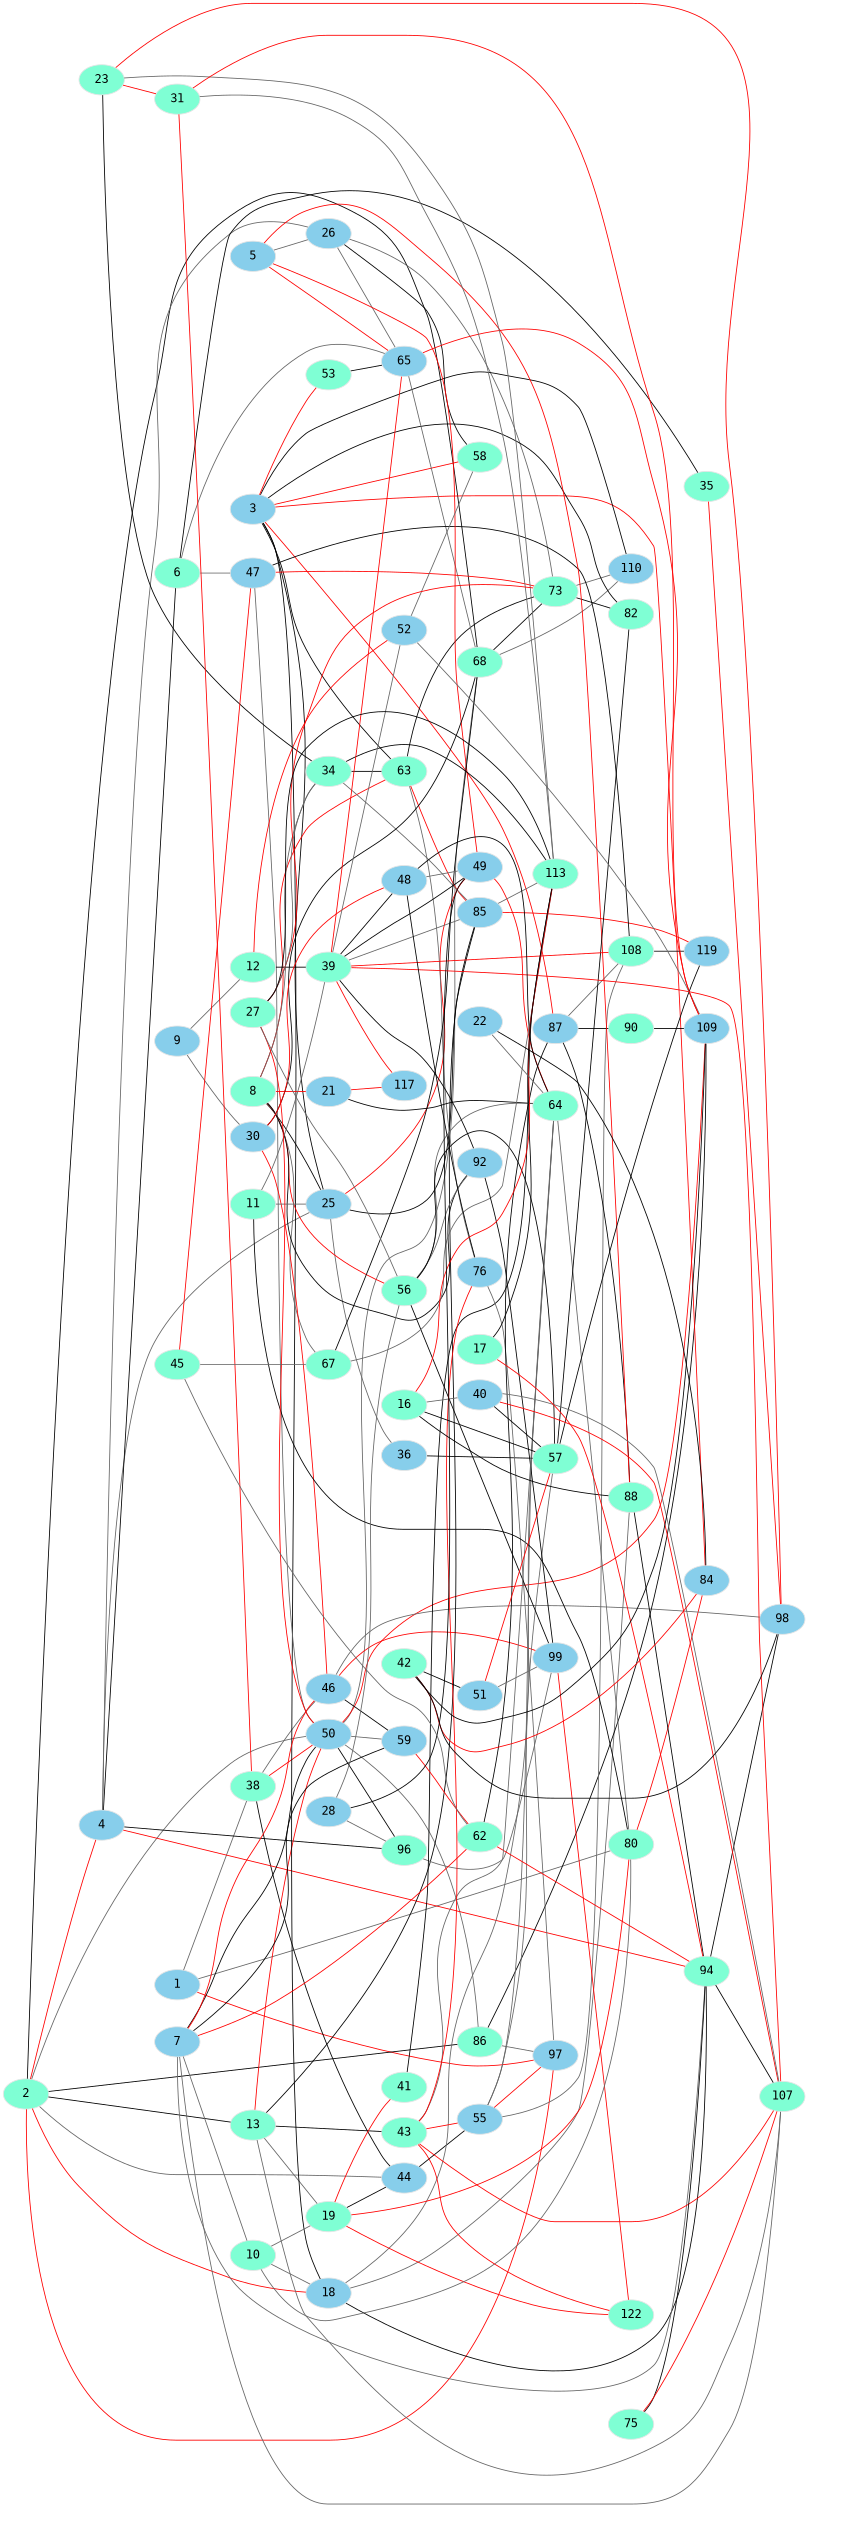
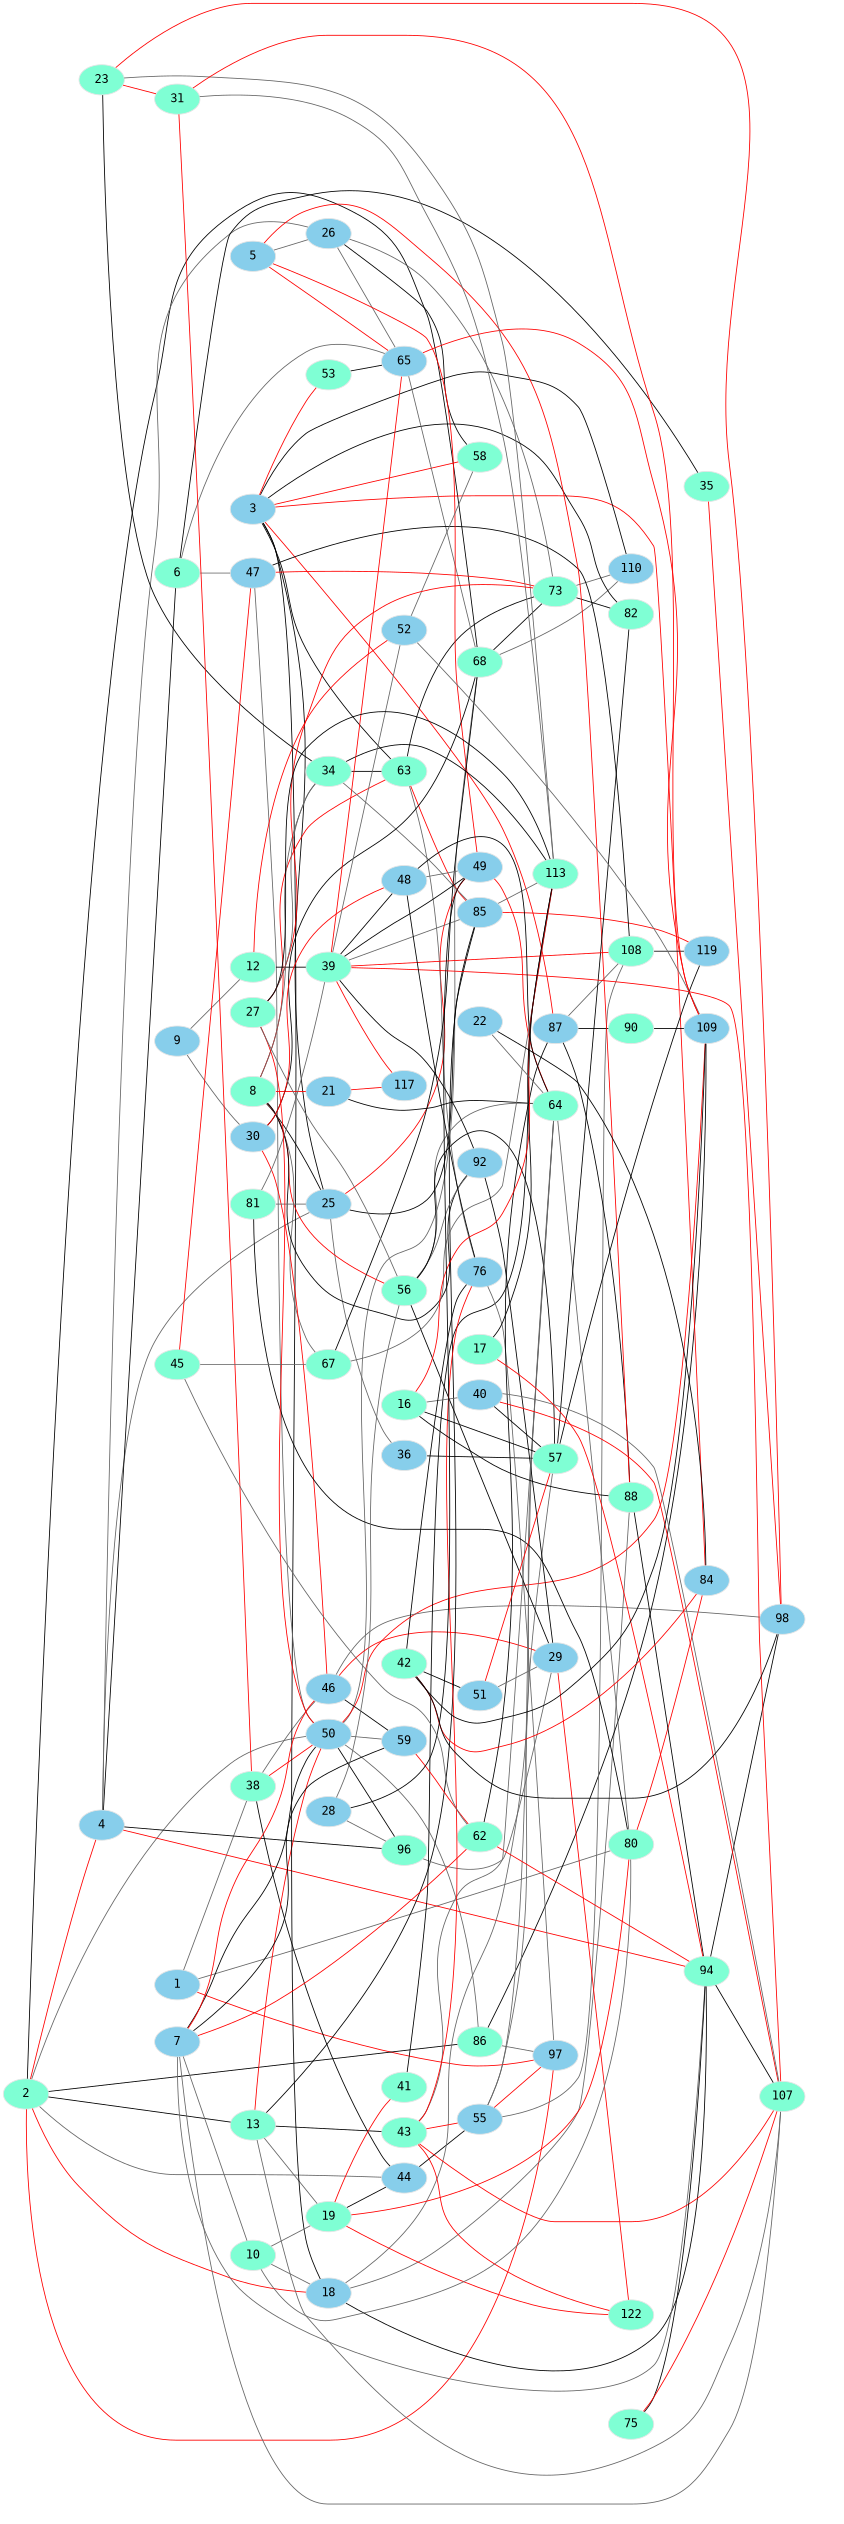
  graph {
    fontname="DejaVu Sans Mono"
    rankdir=LR
    node [color=gray90 fillcolor=aquamarine fontname="DejaVu Sans Mono" style=filled]
    edge [color=black fontname="DejaVu Sans Mono"]
    1 [fillcolor=skyblue]
    38
    80 [super="+111"]
    97 [fillcolor=skyblue super="+126"]
    44 [fillcolor=skyblue super="+78"]
    50 [fillcolor=skyblue super="+129"]
    46 [fillcolor=skyblue]
    84 [fillcolor=skyblue super="+100"]
    2 [super="+14"]
    4 [fillcolor=skyblue super="+70"]
    18 [fillcolor=skyblue super="+60"]
    68 [super="+74"]
    86 [super="+115"]
    13
    25 [fillcolor=skyblue super="+32"]
    6 [super="+15"]
    26 [fillcolor=skyblue super="+29"]
    94 [super="+105"]
    96 [super="+103"]
    88 [super="+112"]
    64 [super="+72"]
    19 [super="+33"]
    41
    122
    55 [fillcolor=skyblue super="+61"]
    59 [fillcolor=skyblue]
    109 [fillcolor=skyblue super="+120"]
    110 [fillcolor=skyblue]
    73 [super="+81"]
    3 [fillcolor=skyblue super="+24"]
    53
    58
    63 [super="+89"]
    82
    87 [fillcolor=skyblue super="+118"]
    49 [fillcolor=skyblue super="+128"]
    85 [fillcolor=skyblue super="+116"]
    36 [fillcolor=skyblue]
    65 [fillcolor=skyblue super="+102"]
    76 [fillcolor=skyblue]
    108 [super="+124"]
    90
    35
    47 [fillcolor=skyblue super="+91"]
    107 [super="+125"]
    98 [fillcolor=skyblue super="+127"]
-   99 [fillcolor=skyblue super="+114"]
+   99 [fillcolor=skyblue super="+114" label=29]
    5 [fillcolor=skyblue super="+95"]
    7 [fillcolor=skyblue super="+123"]
    10
    62 [super="+121"]
    8 [super="+20"]
    21 [fillcolor=skyblue]
    34 [super="+71"]
    56 [super="+104"]
    67 [super="+101"]
    92 [fillcolor=skyblue]
    117 [fillcolor=skyblue]
    113 [super="+130"]
    57 [super="+79"]
    9 [fillcolor=skyblue]
    12
    30 [fillcolor=skyblue super="+69"]
    39 [super="+106"]
    52 [fillcolor=skyblue]
    48 [fillcolor=skyblue super="+54"]
-   11
+   11 [label=81]
    43
    119 [fillcolor=skyblue]
    16
    40 [fillcolor=skyblue]
    17
    22 [fillcolor=skyblue]
    23 [super="+77"]
    31 [super="+37"]
    27 [super="+83"]
    28 [fillcolor=skyblue]
    42 [super="+93"]
    51 [fillcolor=skyblue]
    45
    75
    1 -- 38 [color=gray40]
    1 -- 80 [color=gray40]
    1 -- 97 [color=red]
    38 -- 44
    38 -- 50 [color=red]
    38 -- 46 [color=gray40]
    80 -- 84 [color=red]
    44 -- 55
    50 -- 68 [color=gray40]
    50 -- 86 [color=gray40]
    50 -- 96
    50 -- 59 [color=gray40]
    50 -- 109 [color=red]
    46 -- 59
    46 -- 98 [color=gray40]
    46 -- 99 [color=red]
    2 -- 97 [color=red]
    2 -- 44 [color=gray40]
    2 -- 50 [color=gray40]
    2 -- 4 [color=red]
    2 -- 18 [color=red]
    2 -- 68
    2 -- 86
    2 -- 13
    4 -- 25 [color=gray40]
    4 -- 6
    4 -- 26 [color=gray40]
    4 -- 94 [color=red]
    4 -- 96 [weight=2]
    18 -- 94
    18 -- 88 [color=gray40]
    18 -- 64 [color=gray40]
    68 -- 110 [color=gray40]
    68 -- 73
    86 -- 97 [color=gray40]
    86 -- 109
    13 -- 50 [color=red]
    13 -- 19 [color=gray40]
    13 -- 85
    13 -- 107 [color=gray40]
    13 -- 43
    25 -- 49 [color=red]
    25 -- 85
    25 -- 36 [color=gray40]
    6 -- 65 [color=gray40]
    6 -- 35
    6 -- 47 [color=gray40 weight=2]
    26 -- 73 [color=gray40]
    26 -- 58
    26 -- 65 [color=gray40]
    94 -- 107
    94 -- 98
    96 -- 99 [color=gray40]
    88 -- 94
    64 -- 80 [color=gray40]
    19 -- 80 [color=red]
    19 -- 44
    19 -- 41 [color=red]
    19 -- 122 [color=red]
    41 -- 113
    55 -- 97 [color=red]
    55 -- 64 [color=gray40]
    55 -- 108 [color=gray40]
    55 -- 57 [color=gray40]
    59 -- 62 [color=red]
    73 -- 110 [color=gray40]
    73 -- 82
    3 -- 84 [color=red]
    3 -- 18
    3 -- 25
    3 -- 110
    3 -- 53 [color=red]
    3 -- 58 [color=red]
    3 -- 63
    3 -- 82
    3 -- 87 [color=red]
    53 -- 65
    63 -- 73
    63 -- 85 [color=red]
    63 -- 76 [color=gray40]
    87 -- 88
    87 -- 108 [color=gray40]
    87 -- 90
    49 -- 64 [color=red]
    85 -- 113 [color=gray40 weight=2]
    85 -- 119 [color=red]
    36 -- 57
    65 -- 68 [color=gray40]
    65 -- 109 [color=red]
    76 -- 97 [color=gray40]
    108 -- 119
    90 -- 109
    35 -- 98 [color=red]
    47 -- 50 [color=gray40]
    47 -- 73 [color=red]
    47 -- 108
    99 -- 122 [color=red]
    5 -- 26 [color=gray40]
    5 -- 88 [color=red]
    5 -- 49 [color=red]
    5 -- 65 [color=red]
    7 -- 50
    7 -- 46 [color=red]
    7 -- 94 [color=gray40]
    7 -- 59
    7 -- 107 [color=gray40]
    7 -- 10 [color=gray40]
    7 -- 62 [color=red]
    10 -- 80 [color=gray40]
    10 -- 18 [color=gray40]
    10 -- 19 [color=gray40]
    62 -- 94 [color=red]
    62 -- 87
    8 -- 25
    8 -- 63 [color=red]
    8 -- 21 [color=red]
    8 -- 34 [color=gray40]
    8 -- 56 [color=red]
    8 -- 67 [color=gray40]
    8 -- 92
    21 -- 64
    21 -- 117 [color=red]
    34 -- 63
    34 -- 85 [color=gray40]
    34 -- 113
    56 -- 64 [color=gray40]
    56 -- 99
    56 -- 92 [color=gray40]
    56 -- 57
    67 -- 68
    67 -- 113 [color=gray40]
    92 -- 99
    57 -- 82
    57 -- 119
    9 -- 12 [color=gray40]
    9 -- 30 [color=gray40]
    12 -- 39 [weight=2]
    12 -- 52 [color=red]
    30 -- 46 [color=red]
    30 -- 68
    30 -- 48 [color=red]
    39 -- 49
    39 -- 85 [color=gray40]
    39 -- 65 [color=red]
    39 -- 108 [color=red weight=2]
    39 -- 107 [color=red]
    39 -- 92
    39 -- 117 [color=red]
    39 -- 52 [color=gray40]
    39 -- 48
    52 -- 109 [color=gray40]
    52 -- 58 [color=gray40]
    48 -- 64
    48 -- 49 [color=gray40]
    48 -- 76
    11 -- 80
    11 -- 25 [color=gray40]
    11 -- 39 [color=gray40]
    43 -- 64 [color=gray40]
    43 -- 122 [color=red]
    43 -- 55 [color=red]
    43 -- 76 [color=red]
    43 -- 107 [color=red]
    16 -- 88
    16 -- 113 [color=red]
    16 -- 57
    16 -- 40 [color=gray40]
    40 -- 107 [color=red]
    40 -- 107 [color=gray40]
    40 -- 57
    17 -- 94 [color=red]
    17 -- 113
    22 -- 84
    22 -- 64 [color=gray40]
    23 -- 98 [color=red]
    23 -- 34
    23 -- 113 [color=gray40]
    23 -- 31 [color=red]
    31 -- 38 [color=red]
    31 -- 109 [color=red]
    31 -- 113 [color=gray40]
    27 -- 50 [color=red]
    27 -- 73 [color=red]
    27 -- 34 [color=gray40]
    27 -- 56 [color=gray40]
    27 -- 113
    28 -- 96 [color=gray40]
    28 -- 49
    28 -- 56 [color=gray40]
    42 -- 84 [color=red weight=2]
    42 -- 109
+   42 -- 76
    42 -- 98
    42 -- 51
    51 -- 99 [color=gray40]
    51 -- 57 [color=red]
    45 -- 47 [color=red]
    45 -- 62 [color=gray40]
    45 -- 67 [color=gray40]
    75 -- 94
    75 -- 107 [color=red]
  }
